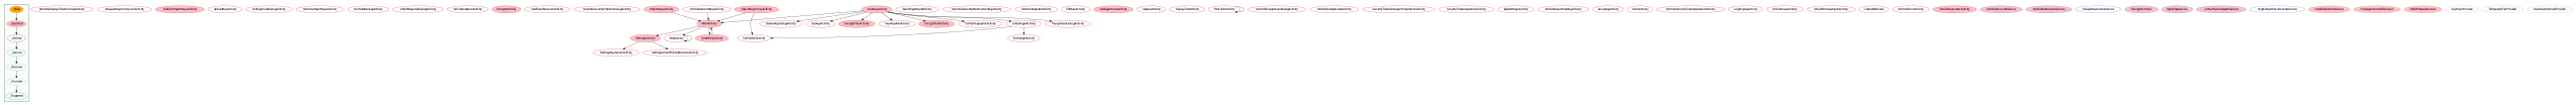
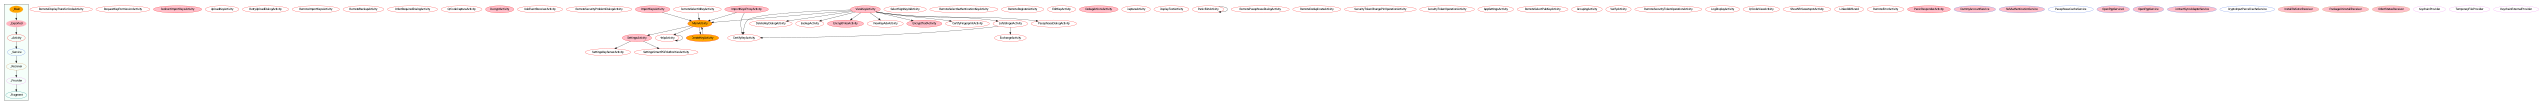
  digraph {
    fontname=Roboto
    node [color=red fontname=Roboto]
    edge [fontname=Roboto]
    _Activity
    _Service [color=royalblue]
    _Reciever [color=peru]
    _Provider [color=violet]
    _Fragment [color=teal]
    _Main [color=mintcream fillcolor=orange style=filled]
    _Exported [color=mintcream fillcolor=lightpink style=filled]
    RemoteDisplayTransferCodeActivity
    RequestKeyPermissionActivity
    RedirectImportKeysActivity [fillcolor=pink style=filled]
    UploadKeyActivity
    RetryUploadDialogActivity
    RemoteImportKeysActivity
    RemoteBackupActivity
    OrbotRequiredDialogActivity
    QrCodeCaptureActivity
    DecryptActivity [fillcolor=pink style=filled]
    UsbEventReceiverActivity
    RemoteSecurityProblemDialogActivity
-   MainActivity [fillcolor=pink style=filled]
+   MainActivity [fillcolor=orange style=filled]
    SettingsActivity [fillcolor=pink style=filled]
    HelpActivity
-   CreateKeyActivity [fillcolor=pink style=filled]
+   CreateKeyActivity [fillcolor=orange style=filled]
    SettingsKeyServerActivity
    SettingsSmartPGPAuthoritiesActivity
    SelectSignKeyIdActivity
    RemoteSelectAuthenticationKeyActivity
    ImportKeysActivity [fillcolor=pink style=filled]
    RemoteRegisterActivity
    EditKeyActivity
    DebugActionsActivity [fillcolor=pink style=filled]
    CaptureActivity
    DisplayTextActivity
    ImportKeysProxyActivity [fillcolor=pink style=filled]
    CertifyKeyActivity
    PanicExitActivity
    RemotePassphraseDialogActivity
    RemoteDeduplicateActivity
    SecurityTokenChangePinOperationActivity
    ViewKeyActivity [fillcolor=pink style=filled]
    CertifyFingerprintActivity
    PassphraseDialogActivity
    DeleteKeyDialogActivity
    BackupActivity
    EncryptFilesActivity [fillcolor=pink style=filled]
    ViewKeyAdvActivity
    EncryptTextActivity [fillcolor=pink style=filled]
    SafeSlingerActivity
    ExchangeActivity
    SecurityTokenOperationActivity
    AppSettingsActivity
    RemoteSelectPubKeyActivity
    GroupingActivity
    VerifyActivity
    RemoteSecurityTokenOperationActivity
    LogDisplayActivity
    QrCodeViewActivity
    ShowNfcSweetspotActivity
    LinkedIdWizard
    RemoteErrorActivity
    PanicResponderActivity [fillcolor=pink style=filled]
    RemoteSelectIdKeyActivity
    DummyAccountService [color=royalblue fillcolor=pink style=filled]
    SshAuthenticationService [color=royalblue fillcolor=pink style=filled]
    PassphraseCacheService [color=royalblue]
-   OpenPgpService2 [color=royalblue fillcolor=pink style=filled label=DecryptActivity2]
+   OpenPgpService2 [color=royalblue fillcolor=pink style=filled]
    OpenPgpService [color=royalblue fillcolor=pink style=filled]
    ContactSyncAdapterService [color=royalblue fillcolor=pink style=filled]
    CryptoInputParcelCacheService [color=royalblue]
    InstallReferrerReceiver [color=peru fillcolor=pink style=filled]
    PackageUninstallReceiver [color=peru fillcolor=pink style=filled]
    OrbotStatusReceiver [color=peru fillcolor=pink style=filled]
    KeychainProvider [color=violet]
    TemporaryFileProvider [color=violet]
    KeychainExternalProvider [color=violet]
    subgraph cluster_1 {
      bgcolor=mintcream
      _Activity
      _Service
      _Reciever
      _Provider
      _Fragment
      _Main
      _Exported
    }
    _Activity -> _Service
    _Service -> _Reciever
    _Reciever -> _Provider
    _Provider -> _Fragment
    _Main -> _Exported
    _Exported -> _Activity
    MainActivity -> SettingsActivity
    MainActivity -> HelpActivity
    MainActivity -> CreateKeyActivity
    SettingsActivity -> SettingsKeyServerActivity
    SettingsActivity -> SettingsSmartPGPAuthoritiesActivity
    HelpActivity -> HelpActivity
    CreateKeyActivity -> MainActivity
    ImportKeysActivity -> MainActivity
    ImportKeysProxyActivity -> MainActivity
    ImportKeysProxyActivity -> CertifyKeyActivity
    PanicExitActivity -> PanicExitActivity
    ViewKeyActivity -> MainActivity
+   ViewKeyActivity -> CertifyKeyActivity
    ViewKeyActivity -> CertifyFingerprintActivity
    ViewKeyActivity -> PassphraseDialogActivity
    ViewKeyActivity -> DeleteKeyDialogActivity
    ViewKeyActivity -> BackupActivity
    ViewKeyActivity -> EncryptFilesActivity
    ViewKeyActivity -> ViewKeyAdvActivity
    ViewKeyActivity -> EncryptTextActivity
    ViewKeyActivity -> SafeSlingerActivity
    SafeSlingerActivity -> CertifyKeyActivity
    SafeSlingerActivity -> ExchangeActivity
    RemoteSelectIdKeyActivity -> MainActivity
  }
